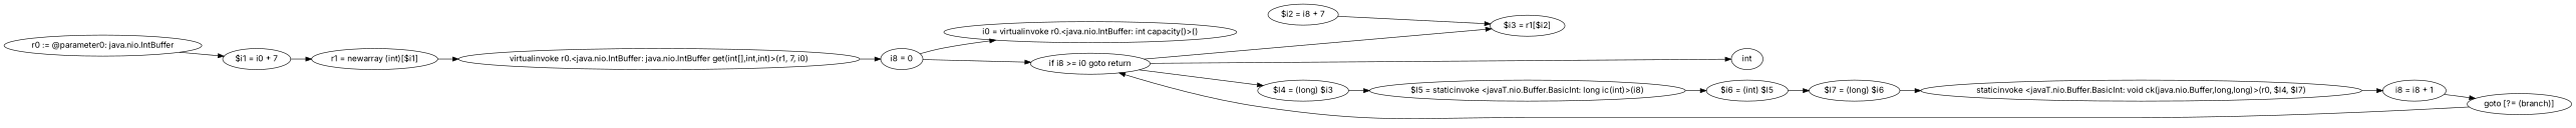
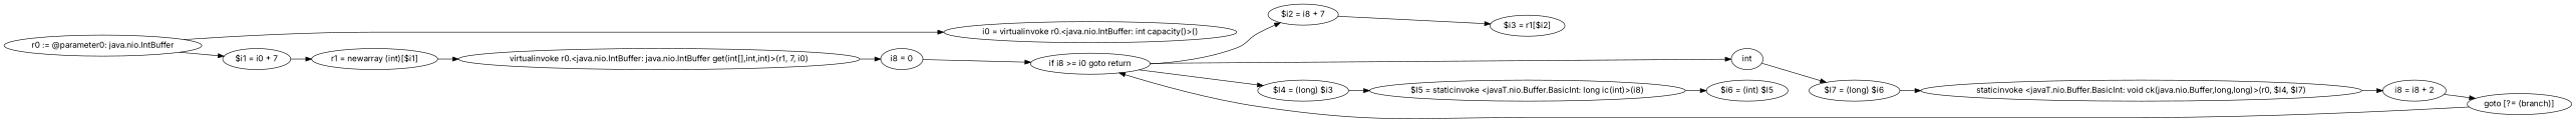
  digraph {
    fontname=Inter
    rankdir=LR
    node [fontname=Inter]
    edge [fontname=Inter]
    "r0 := @parameter0: java.nio.IntBuffer"
    "i0 = virtualinvoke r0.<java.nio.IntBuffer: int capacity()>()"
    "$i1 = i0 + 7"
    "r1 = newarray (int)[$i1]"
    "virtualinvoke r0.<java.nio.IntBuffer: java.nio.IntBuffer get(int[],int,int)>(r1, 7, i0)"
    "i8 = 0"
    "if i8 >= i0 goto return"
    "$i2 = i8 + 7"
    n9 [label=int]
    "$l4 = (long) $i3"
    "$i3 = r1[$i2]"
    "$l5 = staticinvoke <javaT.nio.Buffer.BasicInt: long ic(int)>(i8)"
    "$i6 = (int) $l5"
    "$l7 = (long) $i6"
    "staticinvoke <javaT.nio.Buffer.BasicInt: void ck(java.nio.Buffer,long,long)>(r0, $l4, $l7)"
-   "i8 = i8 + 1"
+   "i8 = i8 + 1" [label="i8 = i8 + 2"]
    "goto [?= (branch)]"
-   "i8 = 0" -> "i0 = virtualinvoke r0.<java.nio.IntBuffer: int capacity()>()"
+   "r0 := @parameter0: java.nio.IntBuffer" -> "i0 = virtualinvoke r0.<java.nio.IntBuffer: int capacity()>()"
    "r0 := @parameter0: java.nio.IntBuffer" -> "$i1 = i0 + 7"
    "$i1 = i0 + 7" -> "r1 = newarray (int)[$i1]"
    "r1 = newarray (int)[$i1]" -> "virtualinvoke r0.<java.nio.IntBuffer: java.nio.IntBuffer get(int[],int,int)>(r1, 7, i0)"
    "virtualinvoke r0.<java.nio.IntBuffer: java.nio.IntBuffer get(int[],int,int)>(r1, 7, i0)" -> "i8 = 0"
    "i8 = 0" -> "if i8 >= i0 goto return"
-   "if i8 >= i0 goto return" -> "$i3 = r1[$i2]"
+   "if i8 >= i0 goto return" -> "$i2 = i8 + 7"
    "if i8 >= i0 goto return" -> n9
    "if i8 >= i0 goto return" -> "$l4 = (long) $i3"
    "$i2 = i8 + 7" -> "$i3 = r1[$i2]"
    "$l4 = (long) $i3" -> "$l5 = staticinvoke <javaT.nio.Buffer.BasicInt: long ic(int)>(i8)"
    "$l5 = staticinvoke <javaT.nio.Buffer.BasicInt: long ic(int)>(i8)" -> "$i6 = (int) $l5"
-   "$i6 = (int) $l5" -> "$l7 = (long) $i6"
+   n9 -> "$l7 = (long) $i6"
    "$l7 = (long) $i6" -> "staticinvoke <javaT.nio.Buffer.BasicInt: void ck(java.nio.Buffer,long,long)>(r0, $l4, $l7)"
    "staticinvoke <javaT.nio.Buffer.BasicInt: void ck(java.nio.Buffer,long,long)>(r0, $l4, $l7)" -> "i8 = i8 + 1"
    "i8 = i8 + 1" -> "goto [?= (branch)]"
    "goto [?= (branch)]" -> "if i8 >= i0 goto return"
  }
